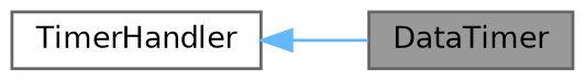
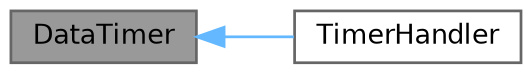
  digraph {
    rankdir=LR
    node [color=gray40 fontname=Helvetica fontsize=10 shape=box style=filled]
    n1 [fillcolor=grey60 fontcolor=black height=0.2 label=DataTimer width=0.4]
    n2 [fillcolor=white height=0.2 label=TimerHandler width=0.4]
-   n2 -> n1 [color=steelblue1 dir=back fontname=Helvetica fontsize=10 labelfontname=Helvetica labelfontsize=10 style=solid]
+   n1 -> n2 [color=steelblue1 dir=back fontname=Helvetica fontsize=10 labelfontname=Helvetica labelfontsize=10 style=solid]
  }
